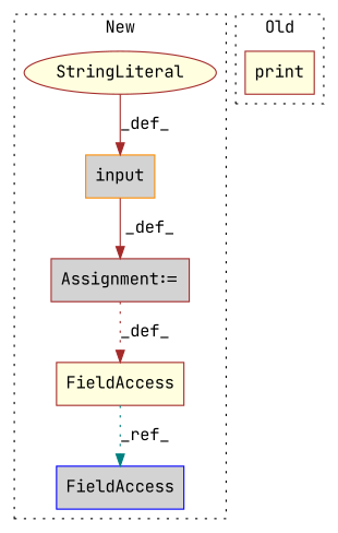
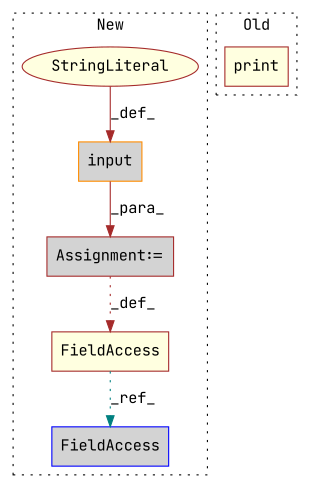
  digraph {
    fontname="JetBrains Mono"
    node [a=32 color=brown fillcolor=lightgrey fontname="JetBrains Mono" l="6,1" shape=box style=filled]
    edge [color=brown fontname="JetBrains Mono" style=solid]
    n1 [color=darkorange label=input s="546,582"]
    n2 [a=45 fillcolor=lightyellow l=30 label=StringLiteral s=552 shape=ellipse]
    n3 [a=7 l=1 label="Assignment:=" s=538]
    n4 [a=22 fillcolor=lightyellow l=4 label=FieldAccess s=534]
    n5 [a=22 color=blue l=4 label=FieldAccess s=598]
    n6 [fillcolor=lightyellow label=print s="452,498"]
    subgraph cluster_1 {
      label=New
      style=dotted
      n1
      n2
      n3
      n4
      n5
    }
    subgraph cluster_2 {
      label=Old
      style=dotted
      n6
    }
-   n1 -> n3 [label=_def_]
+   n1 -> n3 [label=_para_]
    n2 -> n1 [label=_def_]
    n3 -> n4 [label=_def_ style=dotted]
    n4 -> n5 [color=teal label=_ref_ style=dotted]
  }
